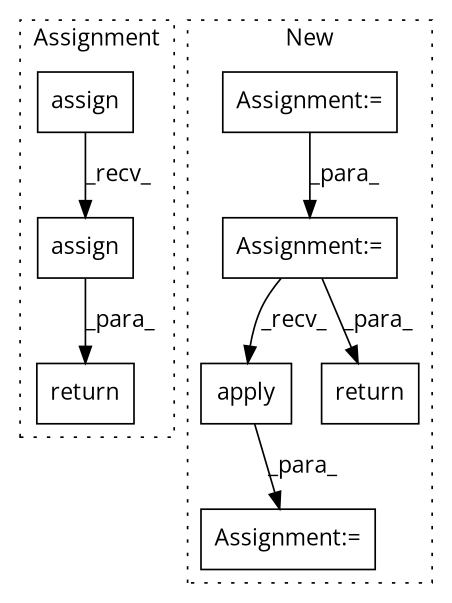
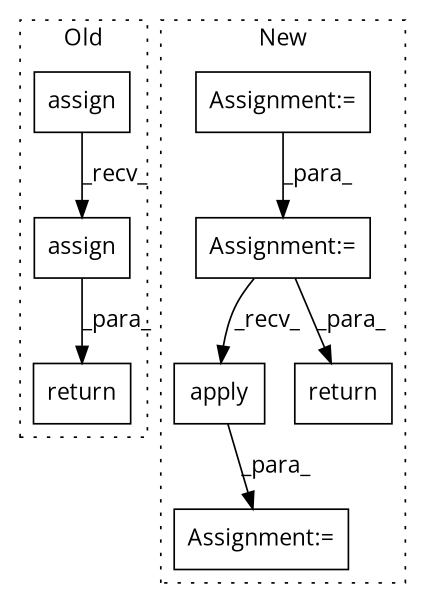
  digraph {
    fontname="Open Sans"
    node [a=32 l=1 shape=box fontname="Open Sans"]
    edge [fontname="Open Sans"]
    n1 [l="7,1" label=assign s="36187,36197"]
    n2 [a=41 l=7 label=return s=36174]
    n3 [l="7,1" label=assign s="36199,36279"]
    n4 [l="6,1" label=apply s="36821,36864"]
    n5 [a=7 label="Assignment:=" s=35881]
    n6 [a=7 label="Assignment:=" s=36802]
    n7 [a=7 label="Assignment:=" s=36595]
    n8 [a=41 l=7 label=return s=36875]
    subgraph cluster_1 {
-     label=Assignment
+     label=Old
      style=dotted
      n1
      n2
      n3
    }
    subgraph cluster_2 {
      label=New
      style=dotted
      n4
      n5
      n6
      n7
      n8
    }
    n1 -> n3 [label=_recv_]
    n3 -> n2 [label=_para_]
    n4 -> n6 [label=_para_]
    n5 -> n7 [label=_para_]
    n7 -> n4 [label=_recv_]
    n7 -> n8 [label=_para_]
  }
